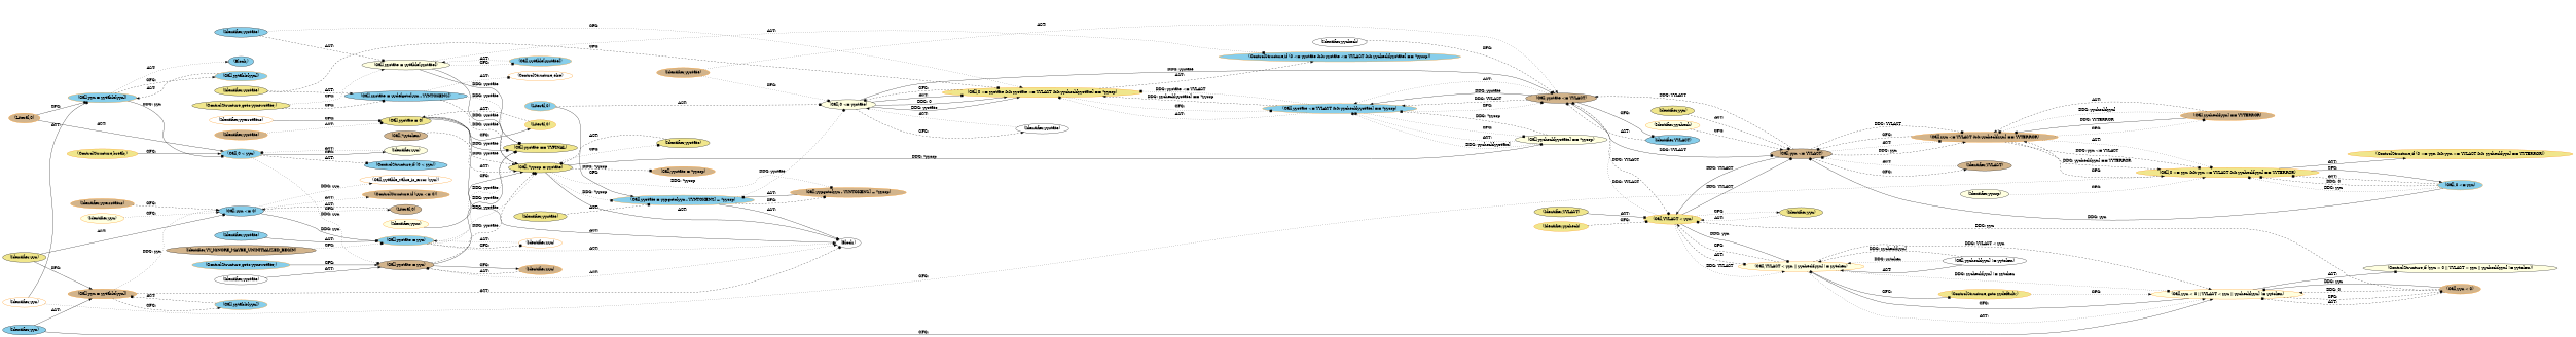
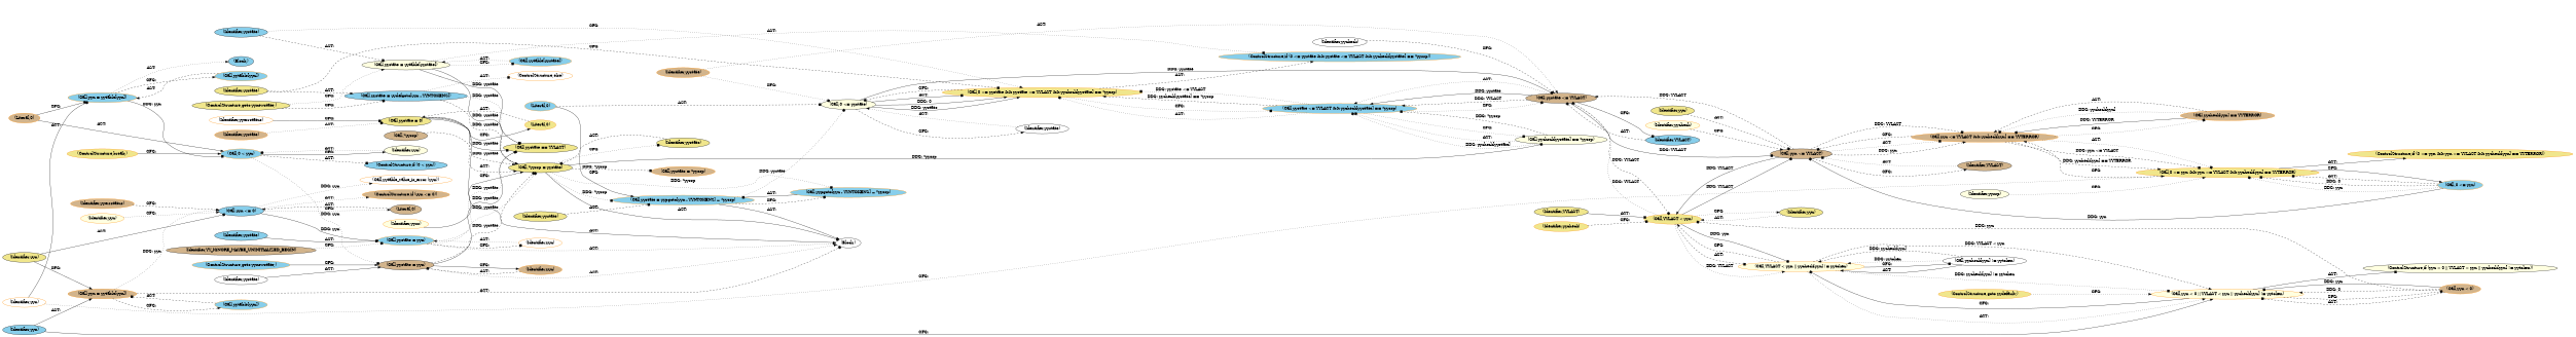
  digraph {
    rankdir=LR
    node [color=darkorange fillcolor=skyblue style=filled]
    edge [arrowhead=box style=dashed]
    n1 [label="(Call,yystate = yypgoto[yyn - YYNTOKENS] + *yyssp)"]
    n2 [color=black fillcolor=lightyellow label="(Call,0 <= yystate)"]
-   n3 [fillcolor=tan label="(Call,yypgoto[yyn - YYNTOKENS] + *yyssp)"]
+   n3 [label="(Call,yypgoto[yyn - YYNTOKENS] + *yyssp)"]
    n4 [color=black fillcolor=white label="(Block,)"]
    n5 [fillcolor=khaki label="(Call,0 <= yystate && yystate <= YYLAST && yycheck[yystate] == *yyssp)"]
    n6 [color=black fillcolor=tan label="(Call,yystate <= YYLAST)"]
    n7 [color=black fillcolor=white label="(Identifier,yystate)"]
    n8 [color=black fillcolor=khaki label="(Call,*yyssp = yystate)"]
    n9 [color=black fillcolor=khaki label="(Identifier,yystate)"]
    n10 [fillcolor=tan label="(Call,yystate = *yyssp)"]
    n11 [color=black fillcolor=lightyellow label="(Call,yycheck[yystate] == *yyssp)"]
    n12 [label="(Call,yystate <= YYLAST && yycheck[yystate] == *yyssp)"]
    n13 [color=black label="(Call,yystate = yydefgoto[yyn - YYNTOKENS])"]
    n14 [fillcolor=white label="(ControlStructure,else)"]
-   n15 [color=black fillcolor=khaki label="(Call,yystate == YYFINAL)"]
+   n15 [color=black fillcolor=khaki label="(Call,yystate == YYLAST)"]
    n16 [color=black fillcolor=lightyellow label="(Call,yystate = yytable[yystate])"]
    n17 [label="(Call,yytable[yystate])"]
    n18 [label="(ControlStructure,if (0 <= yystate && yystate <= YYLAST && yycheck[yystate] == *yyssp))"]
    n19 [color=black fillcolor=tan label="(Call,yystate = yyn)"]
    n20 [fillcolor=tan label="(Identifier,yyn)"]
    n21 [label="(Call,0 < yyn)"]
    n22 [color=black label="(ControlStructure,if (0 < yyn))"]
    n23 [color=black fillcolor=lightyellow label="(Identifier,yyn)"]
    n24 [label="(Call,yyn = yytable[yyn])"]
    n25 [color=black label="(Block,)"]
    n26 [label="(Call,yytable[yyn])"]
    n27 [color=black fillcolor=khaki label="(Call,yystate = 0)"]
    n28 [fillcolor=khaki label="(Literal,0)"]
    n29 [label="(Call,yystate = yyn)"]
    n30 [fillcolor=white label="(Identifier,yyn)"]
    n31 [color=black label="(Call,yyn <= 0)"]
    n32 [fillcolor=white label="(Call,yytable_value_is_error (yyn))"]
    n33 [fillcolor=tan label="(ControlStructure,if (yyn <= 0))"]
    n34 [color=black fillcolor=tan label="(Literal,0)"]
    n35 [fillcolor=tan label="(Call,yyn = yytable[yyn])"]
    n36 [label="(Call,yytable[yyn])"]
    n37 [fillcolor=khaki label="(Call,YYLAST < yyn)"]
    n38 [color=black fillcolor=tan label="(Call,yyn <= YYLAST)"]
    n39 [color=black label="(Identifier,YYLAST)"]
    n40 [fillcolor=lightyellow label="(Call,YYLAST < yyn || yycheck[yyn] != yytoken)"]
    n41 [color=black fillcolor=khaki label="(Identifier,yyn)"]
    n42 [fillcolor=tan label="(Call,yyn <= YYLAST && yycheck[yyn] == YYTERROR)"]
    n43 [color=black fillcolor=tan label="(Identifier,YYLAST)"]
    n44 [fillcolor=lightyellow label="(Call,yyn < 0 || YYLAST < yyn || yycheck[yyn] != yytoken)"]
    n45 [color=black fillcolor=white label="(Call,yycheck[yyn] != yytoken)"]
    n46 [color=black fillcolor=lightyellow label="(ControlStructure,if (yyn < 0 || YYLAST < yyn || yycheck[yyn] != yytoken))"]
    n47 [fillcolor=tan label="(Call,yyn < 0)"]
    n48 [fillcolor=khaki label="(Call,0 <= yyn && yyn <= YYLAST && yycheck[yyn] == YYTERROR)"]
    n49 [fillcolor=tan label="(Call,yycheck[yyn] == YYTERROR)"]
    n50 [label="(Call,0 <= yyn)"]
    n51 [fillcolor=khaki label="(ControlStructure,if (0 <= yyn && yyn <= YYLAST && yycheck[yyn] == YYTERROR))"]
-   n52 [color=black fillcolor=tan label="(Call,*yytoken)"]
+   n52 [color=black fillcolor=tan label="(Call,*yyssp)"]
    n53 [label="(ControlStructure,goto yynewstate;)"]
    n54 [color=black fillcolor=khaki label="(Identifier,yyn)"]
    n55 [color=black fillcolor=khaki label="(ControlStructure,goto yynewstate;)"]
    n56 [color=black fillcolor=khaki label="(Identifier,yystate)"]
    n57 [color=black label="(Identifier,yystate)"]
    n58 [fillcolor=white label="(Identifier,yyn)"]
    n59 [color=black fillcolor=tan label="(Identifier,YY_IGNORE_MAYBE_UNINITIALIZED_BEGIN)"]
    n60 [color=black fillcolor=khaki label="(Identifier,YYLAST)"]
    n61 [fillcolor=tan label="(Identifier,yyerrstatus)"]
    n62 [fillcolor=lightyellow label="(Identifier,yyss)"]
    n63 [color=black label="(Identifier,yystate)"]
    n64 [color=black fillcolor=white label="(Identifier,yycheck)"]
    n65 [fillcolor=white label="(Identifier,yyerrstatus)"]
    n66 [fillcolor=lightyellow label="(Identifier,yyn)"]
    n67 [color=black fillcolor=white label="(Identifier,yystate)"]
    n68 [fillcolor=khaki label="(Identifier,yycheck)"]
    n69 [color=black fillcolor=khaki label="(Identifier,yyn)"]
    n70 [fillcolor=khaki label="(ControlStructure,goto yydefault;)"]
    n71 [fillcolor=lightyellow label="(Identifier,yycheck)"]
    n72 [fillcolor=tan label="(Literal,0)"]
    n73 [fillcolor=khaki label="(ControlStructure,break;)"]
    n74 [color=black fillcolor=lightyellow label="(Identifier,yyssp)"]
    n75 [color=black label="(Identifier,yyn)"]
    n76 [label="(Literal,0)"]
    n77 [fillcolor=tan label="(Identifier,yystate)"]
    n78 [fillcolor=tan label="(Identifier,yystate)"]
    n79 [color=black fillcolor=khaki label="(Identifier,yystate)"]
    n1 -> n2 [label="DDG: yystate" style=dotted]
    n1 -> n3 [label="CFG: "]
    n1 -> n4 [arrowhead=normal label="AST: " style=solid]
    n2 -> n5 [label="AST: " style=solid]
    n2 -> n5 [arrowhead=normal label="DDG: 0" style=solid]
    n2 -> n5 [arrowhead=normal label="DDG: yystate" style=solid]
    n2 -> n6 [label="DDG: yystate" style=solid]
    n2 -> n7 [arrowhead=normal label="CFG: "]
    n3 -> n1 [label="AST: " style=solid]
    n5 -> n2 [label="CFG: "]
    n5 -> n12 [label="CFG: " style=dotted]
    n5 -> n18 [arrowhead=normal label="AST: "]
    n6 -> n12 [arrowhead=normal label="AST: " style=dotted]
    n6 -> n12 [arrowhead=normal label="DDG: yystate" style=solid]
    n6 -> n12 [arrowhead=normal label="DDG: YYLAST"]
    n6 -> n37 [label="DDG: YYLAST"]
    n6 -> n38 [label="DDG: YYLAST" style=solid]
    n6 -> n39 [label="CFG: " style=solid]
    n7 -> n2 [arrowhead=normal label="AST: " style=dotted]
    n8 -> n1 [label="DDG: *yyssp" style=dotted]
    n8 -> n3 [label="DDG: *yyssp" style=dotted]
    n8 -> n4 [label="AST: " style=solid]
    n8 -> n9 [label="CFG: " style=dotted]
    n8 -> n10 [label="DDG: *yyssp"]
    n8 -> n11 [label="DDG: *yyssp" style=solid]
    n9 -> n8 [label="AST: "]
    n11 -> n12 [label="AST: " style=dotted]
    n11 -> n12 [label="DDG: yycheck[yystate]" style=dotted]
    n11 -> n12 [label="DDG: *yyssp"]
    n12 -> n5 [label="AST: " style=dotted]
    n12 -> n5 [label="DDG: yystate <= YYLAST" style=dotted]
    n12 -> n5 [arrowhead=normal label="DDG: yycheck[yystate] == *yyssp"]
    n12 -> n6 [label="CFG: " style=dotted]
    n12 -> n11 [label="CFG: " style=dotted]
    n13 -> n8 [arrowhead=normal label="DDG: yystate"]
    n13 -> n14 [label="AST: " style=dotted]
    n13 -> n15 [label="DDG: yystate" style=dotted]
    n16 -> n8 [arrowhead=normal label="DDG: yystate" style=solid]
    n16 -> n15 [label="DDG: yystate" style=solid]
    n16 -> n17 [label="CFG: " style=dotted]
    n16 -> n18 [label="AST: " style=dotted]
    n17 -> n16 [arrowhead=normal label="AST: " style=dotted]
    n19 -> n4 [arrowhead=normal label="AST: " style=dotted]
    n19 -> n8 [label="DDG: yystate"]
    n19 -> n15 [arrowhead=normal label="DDG: yystate" style=solid]
    n19 -> n20 [arrowhead=normal label="CFG: " style=solid]
    n20 -> n19 [label="AST: "]
    n21 -> n19 [label="DDG: yyn" style=dotted]
    n21 -> n22 [label="AST: "]
    n21 -> n23 [arrowhead=normal label="CFG: " style=solid]
    n23 -> n21 [label="AST: " style=dotted]
    n24 -> n21 [label="DDG: yyn" style=solid]
    n24 -> n25 [arrowhead=normal label="AST: " style=dotted]
    n24 -> n26 [arrowhead=normal label="CFG: "]
    n26 -> n24 [arrowhead=normal label="AST: "]
    n27 -> n4 [arrowhead=normal label="AST: " style=solid]
    n27 -> n8 [arrowhead=normal label="DDG: yystate"]
    n27 -> n15 [label="DDG: yystate" style=solid]
    n27 -> n28 [arrowhead=normal label="CFG: " style=solid]
    n28 -> n27 [arrowhead=normal label="AST: "]
    n29 -> n4 [arrowhead=normal label="AST: " style=dotted]
    n29 -> n8 [label="DDG: yystate" style=dotted]
    n29 -> n15 [label="DDG: yystate" style=dotted]
    n29 -> n30 [label="CFG: "]
    n30 -> n29 [arrowhead=normal label="AST: " style=dotted]
    n31 -> n29 [label="DDG: yyn" style=solid]
    n31 -> n32 [arrowhead=normal label="DDG: yyn" style=dotted]
    n31 -> n33 [arrowhead=normal label="AST: " style=dotted]
    n31 -> n34 [arrowhead=normal label="CFG: " style=dotted]
    n34 -> n31 [arrowhead=normal label="AST: "]
    n35 -> n4 [label="AST: "]
    n35 -> n31 [arrowhead=normal label="DDG: yyn" style=dotted]
    n35 -> n36 [arrowhead=normal label="CFG: "]
    n36 -> n35 [label="AST: "]
    n37 -> n6 [label="DDG: YYLAST" style=dotted]
    n37 -> n38 [label="DDG: YYLAST" style=solid]
    n37 -> n40 [label="AST: "]
    n37 -> n40 [arrowhead=normal label="DDG: YYLAST" style=dotted]
    n37 -> n40 [label="DDG: yyn" style=solid]
    n37 -> n41 [arrowhead=normal label="CFG: " style=dotted]
    n38 -> n6 [arrowhead=normal label="DDG: YYLAST"]
    n38 -> n37 [arrowhead=normal label="DDG: YYLAST" style=solid]
    n38 -> n42 [label="AST: " style=dotted]
    n38 -> n42 [arrowhead=normal label="DDG: yyn"]
    n38 -> n42 [label="DDG: YYLAST"]
    n38 -> n43 [arrowhead=normal label="CFG: "]
    n39 -> n6 [label="AST: "]
    n40 -> n37 [arrowhead=normal label="CFG: "]
    n40 -> n44 [arrowhead=normal label="AST: " style=dotted]
    n40 -> n44 [arrowhead=normal label="DDG: YYLAST < yyn"]
    n40 -> n44 [label="DDG: yycheck[yyn] != yytoken" style=dotted]
-   n40 -> n70 [label="CFG: " style=solid]
+   n40 -> n45 [label="CFG: " style=solid]
    n41 -> n37 [arrowhead=normal label="AST: " style=dotted]
    n42 -> n38 [label="CFG: "]
    n42 -> n48 [label="AST: " style=dotted]
    n42 -> n48 [label="DDG: yyn <= YYLAST"]
    n42 -> n48 [arrowhead=normal label="DDG: yycheck[yyn] == YYTERROR"]
    n42 -> n49 [label="CFG: " style=dotted]
    n43 -> n38 [label="AST: " style=dotted]
    n44 -> n40 [label="CFG: " style=solid]
    n44 -> n46 [label="AST: " style=solid]
    n44 -> n47 [label="CFG: "]
    n45 -> n40 [arrowhead=normal label="AST: " style=solid]
    n45 -> n40 [arrowhead=normal label="DDG: yycheck[yyn]"]
    n45 -> n40 [arrowhead=normal label="DDG: yytoken" style=dotted]
    n47 -> n37 [label="DDG: yyn"]
    n47 -> n44 [label="AST: "]
    n47 -> n44 [label="DDG: yyn" style=solid]
    n47 -> n44 [arrowhead=normal label="DDG: 0"]
    n48 -> n42 [arrowhead=normal label="CFG: "]
    n48 -> n50 [arrowhead=normal label="CFG: " style=solid]
    n48 -> n51 [arrowhead=normal label="AST: " style=solid]
    n49 -> n42 [arrowhead=normal label="AST: "]
    n49 -> n42 [label="DDG: yycheck[yyn]" style=dotted]
    n49 -> n42 [label="DDG: YYTERROR" style=solid]
    n50 -> n38 [label="DDG: yyn" style=solid]
    n50 -> n48 [label="AST: "]
    n50 -> n48 [label="DDG: 0"]
    n50 -> n48 [label="DDG: yyn" style=dotted]
    n52 -> n8 [arrowhead=normal label="AST: "]
    n53 -> n19 [arrowhead=normal label="CFG: " style=solid]
    n54 -> n38 [label="AST: "]
    n55 -> n13 [label="CFG: "]
    n55 -> n16 [arrowhead=normal label="CFG: " style=dotted]
    n56 -> n1 [label="AST: "]
    n57 -> n5 [arrowhead=normal label="CFG: " style=dotted]
    n57 -> n16 [label="AST: "]
    n58 -> n24 [label="AST: " style=solid]
    n58 -> n48 [arrowhead=normal label="CFG: " style=dotted]
    n59 -> n29 [label="CFG: " style=dotted]
    n60 -> n37 [label="AST: " style=solid]
    n61 -> n31 [arrowhead=normal label="CFG: "]
    n62 -> n8 [arrowhead=normal label="CFG: " style=solid]
    n63 -> n29 [arrowhead=normal label="AST: " style=solid]
    n64 -> n6 [arrowhead=normal label="CFG: "]
    n65 -> n27 [label="CFG: " style=solid]
    n66 -> n31 [arrowhead=normal label="CFG: " style=dotted]
    n67 -> n19 [arrowhead=normal label="AST: " style=solid]
    n68 -> n37 [label="CFG: "]
    n69 -> n31 [label="AST: " style=solid]
    n69 -> n35 [arrowhead=normal label="CFG: " style=solid]
    n70 -> n44 [arrowhead=normal label="CFG: " style=dotted]
    n71 -> n38 [arrowhead=normal label="CFG: "]
    n72 -> n21 [arrowhead=normal label="AST: " style=solid]
    n72 -> n24 [label="CFG: " style=solid]
    n73 -> n21 [arrowhead=normal label="CFG: " style=solid]
    n74 -> n48 [arrowhead=normal label="CFG: " style=dotted]
    n75 -> n35 [arrowhead=normal label="AST: " style=solid]
    n75 -> n44 [arrowhead=normal label="CFG: " style=solid]
    n76 -> n1 [arrowhead=normal label="CFG: " style=solid]
    n76 -> n2 [label="AST: "]
    n77 -> n27 [label="AST: " style=dotted]
    n78 -> n2 [label="CFG: " style=dotted]
    n78 -> n6 [arrowhead=normal label="AST: " style=dotted]
    n79 -> n5 [label="CFG: "]
    n79 -> n13 [arrowhead=normal label="AST: "]
  }
